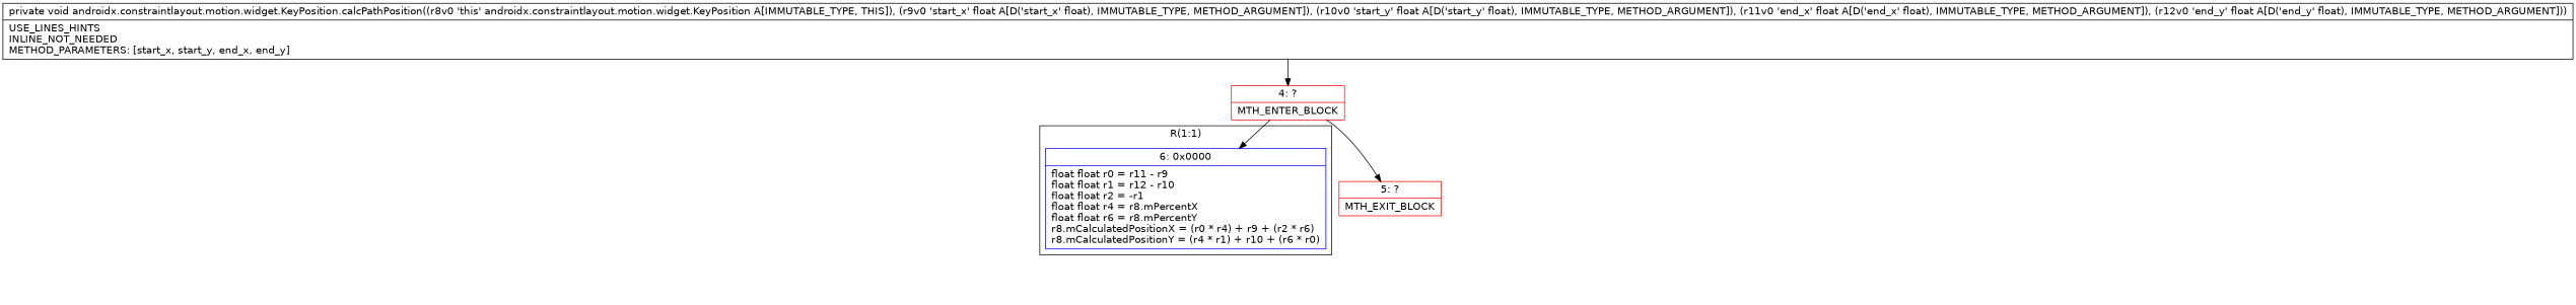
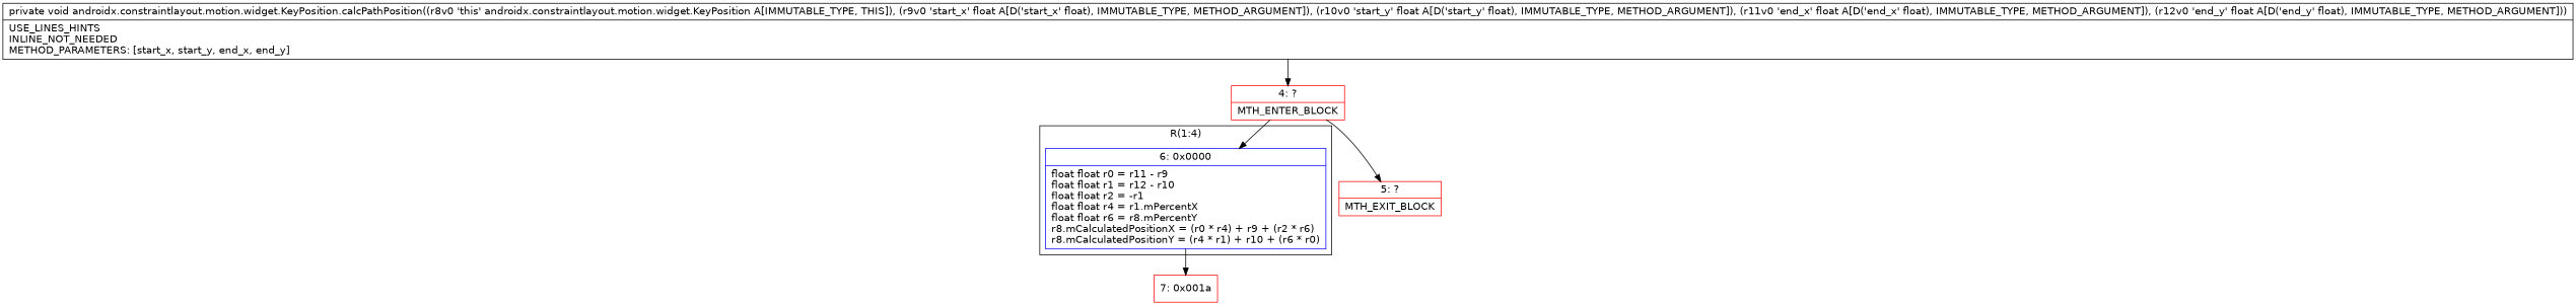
  digraph {
    fontname="DejaVu Sans"
    node [color=red fontname="DejaVu Sans" shape=record]
    edge [fontname="DejaVu Sans"]
-   n1 [color=blue label="{6\:\ 0x0000|float float r0 = r11 \- r9\lfloat float r1 = r12 \- r10\lfloat float r2 = \-r1\lfloat float r4 = r8.mPercentX\lfloat float r6 = r8.mPercentY\lr8.mCalculatedPositionX = (r0 * r4) + r9 + (r2 * r6)\lr8.mCalculatedPositionY = (r4 * r1) + r10 + (r6 * r0)\l}"]
+   n1 [color=blue label="{6\:\ 0x0000|float float r0 = r11 \- r9\lfloat float r1 = r12 \- r10\lfloat float r2 = \-r1\lfloat float r4 = r1.mPercentX\lfloat float r6 = r8.mPercentY\lr8.mCalculatedPositionX = (r0 * r4) + r9 + (r2 * r6)\lr8.mCalculatedPositionY = (r4 * r1) + r10 + (r6 * r0)\l}"]
+   n2 [label="{7\:\ 0x001a}"]
    n3 [label="{4\:\ ?|MTH_ENTER_BLOCK\l}"]
    n4 [label="{5\:\ ?|MTH_EXIT_BLOCK\l}"]
    n5 [label="{private void androidx.constraintlayout.motion.widget.KeyPosition.calcPathPosition((r8v0 'this' androidx.constraintlayout.motion.widget.KeyPosition A[IMMUTABLE_TYPE, THIS]), (r9v0 'start_x' float A[D('start_x' float), IMMUTABLE_TYPE, METHOD_ARGUMENT]), (r10v0 'start_y' float A[D('start_y' float), IMMUTABLE_TYPE, METHOD_ARGUMENT]), (r11v0 'end_x' float A[D('end_x' float), IMMUTABLE_TYPE, METHOD_ARGUMENT]), (r12v0 'end_y' float A[D('end_y' float), IMMUTABLE_TYPE, METHOD_ARGUMENT]))  | USE_LINES_HINTS\lINLINE_NOT_NEEDED\lMETHOD_PARAMETERS: [start_x, start_y, end_x, end_y]\l}" color=""]
    subgraph cluster_1 {
-     label="R(1:1)"
+     label="R(1:4)"
      n1
    }
+   n1 -> n2
    n3 -> n1
    n3 -> n4
    n5 -> n3
  }
